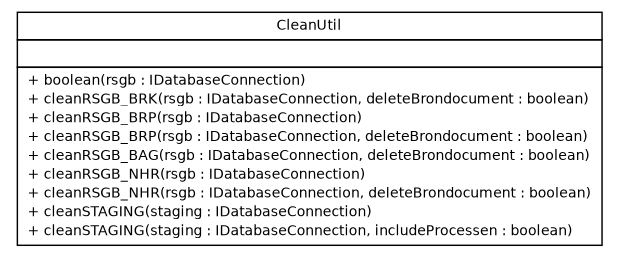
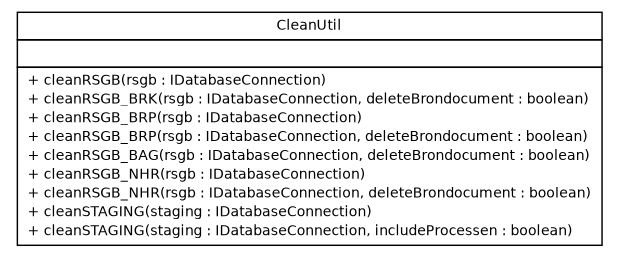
  digraph {
    nodesep=0.25
    ranksep=0.5
    rankdir=LR
-   n1 [fontcolor=black fontname=Helvetica fontsize=10.0 label=<<table title="nl.b3p.brmo.test.util.database.dbunit.CleanUtil" border="0" cellborder="1" cellspacing="0" cellpadding="2" port="p" href="./CleanUtil.html"> 		<tr><td><table border="0" cellspacing="0" cellpadding="1"> <tr><td align="center" balign="center"> CleanUtil </td></tr> 		</table></td></tr> 		<tr><td><table border="0" cellspacing="0" cellpadding="1"> <tr><td align="left" balign="left">  </td></tr> 		</table></td></tr> 		<tr><td><table border="0" cellspacing="0" cellpadding="1"> <tr><td align="left" balign="left"> + boolean(rsgb : IDatabaseConnection) </td></tr> <tr><td align="left" balign="left"> + cleanRSGB_BRK(rsgb : IDatabaseConnection, deleteBrondocument : boolean) </td></tr> <tr><td align="left" balign="left"> + cleanRSGB_BRP(rsgb : IDatabaseConnection) </td></tr> <tr><td align="left" balign="left"> + cleanRSGB_BRP(rsgb : IDatabaseConnection, deleteBrondocument : boolean) </td></tr> <tr><td align="left" balign="left"> + cleanRSGB_BAG(rsgb : IDatabaseConnection, deleteBrondocument : boolean) </td></tr> <tr><td align="left" balign="left"> + cleanRSGB_NHR(rsgb : IDatabaseConnection) </td></tr> <tr><td align="left" balign="left"> + cleanRSGB_NHR(rsgb : IDatabaseConnection, deleteBrondocument : boolean) </td></tr> <tr><td align="left" balign="left"> + cleanSTAGING(staging : IDatabaseConnection) </td></tr> <tr><td align="left" balign="left"> + cleanSTAGING(staging : IDatabaseConnection, includeProcessen : boolean) </td></tr> 		</table></td></tr> 		</table>> shape=plaintext]
+   n1 [fontcolor=black fontname=Helvetica fontsize=10.0 label=<<table title="nl.b3p.brmo.test.util.database.dbunit.CleanUtil" border="0" cellborder="1" cellspacing="0" cellpadding="2" port="p" href="./CleanUtil.html"> 		<tr><td><table border="0" cellspacing="0" cellpadding="1"> <tr><td align="center" balign="center"> CleanUtil </td></tr> 		</table></td></tr> 		<tr><td><table border="0" cellspacing="0" cellpadding="1"> <tr><td align="left" balign="left">  </td></tr> 		</table></td></tr> 		<tr><td><table border="0" cellspacing="0" cellpadding="1"> <tr><td align="left" balign="left"> + cleanRSGB(rsgb : IDatabaseConnection) </td></tr> <tr><td align="left" balign="left"> + cleanRSGB_BRK(rsgb : IDatabaseConnection, deleteBrondocument : boolean) </td></tr> <tr><td align="left" balign="left"> + cleanRSGB_BRP(rsgb : IDatabaseConnection) </td></tr> <tr><td align="left" balign="left"> + cleanRSGB_BRP(rsgb : IDatabaseConnection, deleteBrondocument : boolean) </td></tr> <tr><td align="left" balign="left"> + cleanRSGB_BAG(rsgb : IDatabaseConnection, deleteBrondocument : boolean) </td></tr> <tr><td align="left" balign="left"> + cleanRSGB_NHR(rsgb : IDatabaseConnection) </td></tr> <tr><td align="left" balign="left"> + cleanRSGB_NHR(rsgb : IDatabaseConnection, deleteBrondocument : boolean) </td></tr> <tr><td align="left" balign="left"> + cleanSTAGING(staging : IDatabaseConnection) </td></tr> <tr><td align="left" balign="left"> + cleanSTAGING(staging : IDatabaseConnection, includeProcessen : boolean) </td></tr> 		</table></td></tr> 		</table>> shape=plaintext]
  }
